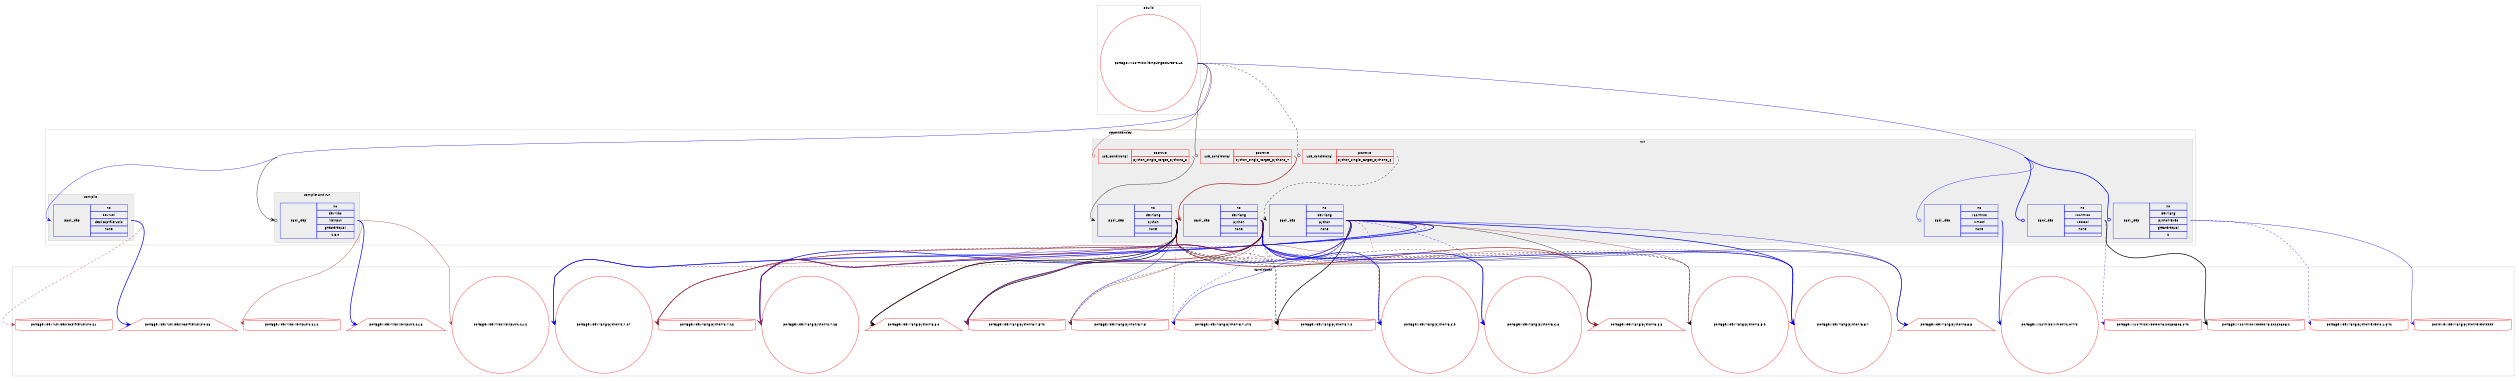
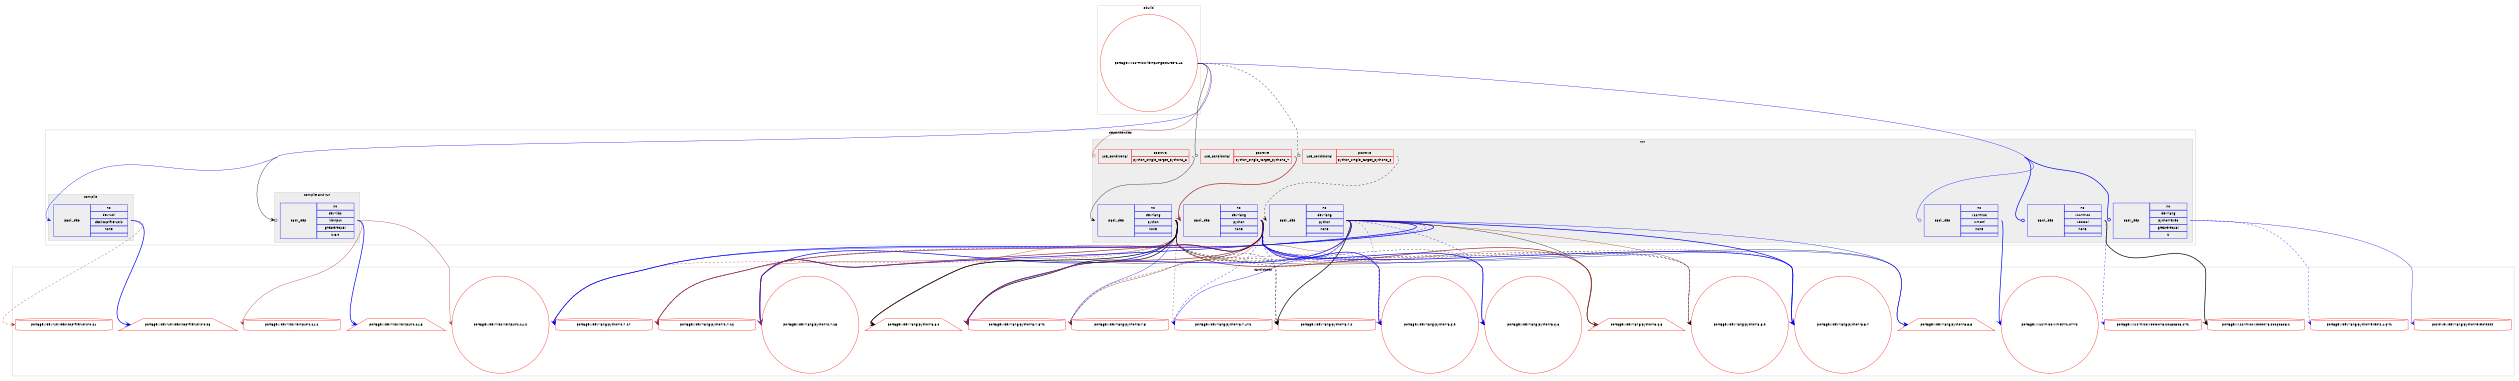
  digraph {
    compound=true
    concentrate=true
    fontname=Helvetica
    fontsize=10
    newrank=true
    rankdir=TB
    ranksep=1.5
    node [color=red fontname=Helvetica fontsize=10 shape=none]
    edge [arrowhead=vee color=blue headport=w style=solid tailport=e weight=100]
    n1 [label="portage://x11-misc/libinput-gestures-2.41" shape=circle width=4]
    n2 [color=blue label=<<TABLE BORDER="0" CELLBORDER="1" CELLSPACING="0" CELLPADDING="4" WIDTH="220"><TR><TD ROWSPAN="6" CELLPADDING="30">pack_dep</TD></TR><TR><TD WIDTH="110">no</TD></TR><TR><TD>dev-util</TD></TR><TR><TD>desktop-file-utils</TD></TR><TR><TD>none</TD></TR><TR><TD></TD></TR></TABLE>>]
    n3 [color=blue label=<<TABLE BORDER="0" CELLBORDER="1" CELLSPACING="0" CELLPADDING="4" WIDTH="220"><TR><TD ROWSPAN="6" CELLPADDING="30">pack_dep</TD></TR><TR><TD WIDTH="110">no</TD></TR><TR><TD>dev-libs</TD></TR><TR><TD>libinput</TD></TR><TR><TD>greaterequal</TD></TR><TR><TD>1.8.0</TD></TR></TABLE>>]
    n4 [color=blue label=<<TABLE BORDER="0" CELLBORDER="1" CELLSPACING="0" CELLPADDING="4" WIDTH="220"><TR><TD ROWSPAN="6" CELLPADDING="30">pack_dep</TD></TR><TR><TD WIDTH="110">no</TD></TR><TR><TD>dev-lang</TD></TR><TR><TD>python</TD></TR><TR><TD>none</TD></TR><TR><TD></TD></TR></TABLE>>]
    n5 [label=<<TABLE BORDER="0" CELLBORDER="1" CELLSPACING="0" CELLPADDING="4"><TR><TD ROWSPAN="3" CELLPADDING="10">use_conditional</TD></TR><TR><TD>positive</TD></TR><TR><TD>python_single_target_python3_5</TD></TR></TABLE>>]
    n6 [color=blue label=<<TABLE BORDER="0" CELLBORDER="1" CELLSPACING="0" CELLPADDING="4" WIDTH="220"><TR><TD ROWSPAN="6" CELLPADDING="30">pack_dep</TD></TR><TR><TD WIDTH="110">no</TD></TR><TR><TD>dev-lang</TD></TR><TR><TD>python</TD></TR><TR><TD>none</TD></TR><TR><TD></TD></TR></TABLE>>]
    n7 [label=<<TABLE BORDER="0" CELLBORDER="1" CELLSPACING="0" CELLPADDING="4"><TR><TD ROWSPAN="3" CELLPADDING="10">use_conditional</TD></TR><TR><TD>positive</TD></TR><TR><TD>python_single_target_python3_6</TD></TR></TABLE>>]
    n8 [color=blue label=<<TABLE BORDER="0" CELLBORDER="1" CELLSPACING="0" CELLPADDING="4" WIDTH="220"><TR><TD ROWSPAN="6" CELLPADDING="30">pack_dep</TD></TR><TR><TD WIDTH="110">no</TD></TR><TR><TD>dev-lang</TD></TR><TR><TD>python</TD></TR><TR><TD>none</TD></TR><TR><TD></TD></TR></TABLE>>]
    n9 [label=<<TABLE BORDER="0" CELLBORDER="1" CELLSPACING="0" CELLPADDING="4"><TR><TD ROWSPAN="3" CELLPADDING="10">use_conditional</TD></TR><TR><TD>positive</TD></TR><TR><TD>python_single_target_python3_7</TD></TR></TABLE>>]
    n10 [color=blue label=<<TABLE BORDER="0" CELLBORDER="1" CELLSPACING="0" CELLPADDING="4" WIDTH="220"><TR><TD ROWSPAN="6" CELLPADDING="30">pack_dep</TD></TR><TR><TD WIDTH="110">no</TD></TR><TR><TD>dev-lang</TD></TR><TR><TD>python-exec</TD></TR><TR><TD>greaterequal</TD></TR><TR><TD>2</TD></TR></TABLE>>]
    n11 [color=blue label=<<TABLE BORDER="0" CELLBORDER="1" CELLSPACING="0" CELLPADDING="4" WIDTH="220"><TR><TD ROWSPAN="6" CELLPADDING="30">pack_dep</TD></TR><TR><TD WIDTH="110">no</TD></TR><TR><TD>x11-misc</TD></TR><TR><TD>wmctrl</TD></TR><TR><TD>none</TD></TR><TR><TD></TD></TR></TABLE>>]
    n12 [color=blue label=<<TABLE BORDER="0" CELLBORDER="1" CELLSPACING="0" CELLPADDING="4" WIDTH="220"><TR><TD ROWSPAN="6" CELLPADDING="30">pack_dep</TD></TR><TR><TD WIDTH="110">no</TD></TR><TR><TD>x11-misc</TD></TR><TR><TD>xdotool</TD></TR><TR><TD>none</TD></TR><TR><TD></TD></TR></TABLE>>]
    n13 [label="portage://dev-util/desktop-file-utils-0.23" shape=trapezium width=4]
    n14 [label="portage://dev-util/desktop-file-utils-0.24" shape=cylinder width=4]
    n15 [label="portage://dev-libs/libinput-1.14.1" shape=cylinder width=4]
    n16 [label="portage://dev-libs/libinput-1.14.2" shape=circle width=4]
    n17 [label="portage://dev-libs/libinput-1.14.3" shape=trapezium width=4]
    n18 [label="portage://dev-lang/python-2.7.15" shape=circle width=4]
    n19 [label="portage://dev-lang/python-2.7.16" shape=cylinder width=4]
-   n20 [label="portage://dev-lang/python-2.7.17" shape=circle width=4]
+   n20 [label="portage://dev-lang/python-2.7.17" shape=cylinder width=4]
    n21 [label="portage://dev-lang/python-3.5.5" shape=trapezium width=4]
    n22 [label="portage://dev-lang/python-3.5.7" shape=circle width=4]
    n23 [label="portage://dev-lang/python-3.5.9" shape=circle width=4]
    n24 [label="portage://dev-lang/python-3.6.5" shape=trapezium width=4]
    n25 [label="portage://dev-lang/python-3.6.8" shape=circle width=4]
    n26 [label="portage://dev-lang/python-3.6.9" shape=circle width=4]
    n27 [label="portage://dev-lang/python-3.7.2" shape=cylinder width=4]
    n28 [label="portage://dev-lang/python-3.7.4-r1" shape=cylinder width=4]
    n29 [label="portage://dev-lang/python-3.7.5" shape=cylinder width=4]
    n30 [label="portage://dev-lang/python-3.7.5-r1" shape=cylinder width=4]
    n31 [label="portage://dev-lang/python-3.8.0" shape=trapezium width=4]
    n32 [label="portage://dev-lang/python-exec-2.4.6-r1" shape=cylinder width=4]
    n33 [label="positive://dev-lang/python-exec-9999" shape=cylinder width=4]
    n34 [label="portage://x11-misc/wmctrl-1.07-r2" shape=circle width=4]
    n35 [label="portage://x11-misc/xdotool-3.20150503.1-r1" shape=cylinder width=4]
    n36 [label="portage://x11-misc/xdotool-3.20160805.1" shape=cylinder width=4]
    subgraph cluster_1 {
      color=gray
      label=<<i>ebuild</i>>
      rank=same
      n1
    }
    subgraph cluster_2 {
      color=gray
      label=<<i>dependencies</i>>
      subgraph cluster_3 {
        color=gray
        fillcolor="#eeeeee"
        label=<<i>compile</i>>
        style=filled
        subgraph sub_4 {
          color=gray
          fillcolor="#eeeeee"
          label=<<i>compile</i>>
          style=filled
          n2
        }
      }
      subgraph cluster_5 {
        color=gray
        fillcolor="#eeeeee"
        label=<<i>compile and run</i>>
        style=filled
        subgraph sub_6 {
          color=gray
          fillcolor="#eeeeee"
          label=<<i>compile and run</i>>
          style=filled
          n3
        }
      }
      subgraph cluster_7 {
        color=gray
        fillcolor="#eeeeee"
        label=<<i>run</i>>
        style=filled
        subgraph sub_8 {
          color=gray
          fillcolor="#eeeeee"
          label=<<i>run</i>>
          style=filled
          n5
          subgraph sub_9 {
            color=gray
            fillcolor="#eeeeee"
            label=<<i>run</i>>
            style=filled
            n4
          }
        }
        subgraph sub_10 {
          color=gray
          fillcolor="#eeeeee"
          label=<<i>run</i>>
          style=filled
          n7
          subgraph sub_11 {
            color=gray
            fillcolor="#eeeeee"
            label=<<i>run</i>>
            style=filled
            n6
          }
        }
        subgraph sub_12 {
          color=gray
          fillcolor="#eeeeee"
          label=<<i>run</i>>
          style=filled
          n9
          subgraph sub_13 {
            color=gray
            fillcolor="#eeeeee"
            label=<<i>run</i>>
            style=filled
            n8
          }
        }
        subgraph sub_14 {
          color=gray
          fillcolor="#eeeeee"
          label=<<i>run</i>>
          style=filled
          n10
        }
        subgraph sub_15 {
          color=gray
          fillcolor="#eeeeee"
          label=<<i>run</i>>
          style=filled
          n11
        }
        subgraph sub_16 {
          color=gray
          fillcolor="#eeeeee"
          label=<<i>run</i>>
          style=filled
          n12
        }
      }
    }
    subgraph cluster_17 {
      color=gray
      label=<<i>candidates</i>>
      rank=same
      subgraph sub_18 {
        color=black
        label=<<i>candidates</i>>
        nodesep=1
        rank=same
        n13
        n14
      }
      subgraph sub_19 {
        color=black
        label=<<i>candidates</i>>
        nodesep=1
        rank=same
        n15
        n16
        n17
      }
      subgraph sub_20 {
        color=black
        label=<<i>candidates</i>>
        nodesep=1
        rank=same
        n18
        n19
        n20
        n21
        n22
        n23
        n24
        n25
        n26
        n27
        n28
        n29
        n30
        n31
      }
      subgraph sub_21 {
        color=black
        label=<<i>candidates</i>>
        nodesep=1
        rank=same
        n18
        n19
        n20
        n21
        n22
        n23
        n24
        n25
        n26
        n27
        n28
        n29
        n30
        n31
      }
      subgraph sub_22 {
        color=black
        label=<<i>candidates</i>>
        nodesep=1
        rank=same
        n18
        n19
        n20
        n21
        n22
        n23
        n24
        n25
        n26
        n27
        n28
        n29
        n30
        n31
      }
      subgraph sub_23 {
        color=black
        label=<<i>candidates</i>>
        nodesep=1
        rank=same
        n32
        n33
      }
      subgraph sub_24 {
        color=black
        label=<<i>candidates</i>>
        nodesep=1
        rank=same
        n34
      }
      subgraph sub_25 {
        color=black
        label=<<i>candidates</i>>
        nodesep=1
        rank=same
        n35
        n36
      }
    }
    n1 -> n2 [weight=20]
    n1 -> n3 [arrowhead=odotvee color=black weight=20]
    n1 -> n5 [arrowhead=odot color=brown weight=20]
    n1 -> n7 [arrowhead=odot color=black style=dashed weight=20]
    n1 -> n9 [arrowhead=odot color=black weight=20]
    n1 -> n10 [arrowhead=odot style=bold weight=20]
    n1 -> n11 [arrowhead=odot weight=20]
    n1 -> n12 [arrowhead=odot style=bold weight=20]
    n2 -> n13 [style=bold]
    n2 -> n14 [color=brown style=dashed]
    n3 -> n15 [color=brown]
    n3 -> n16 [color=brown]
    n3 -> n17 [style=bold]
    n4 -> n18 [style=bold]
    n4 -> n19 [color=brown]
    n4 -> n20 [color=brown style=dashed]
    n4 -> n21 [color=black]
    n4 -> n22 [color=brown style=dashed]
    n4 -> n23 [color=black style=dashed]
    n4 -> n24 [color=brown style=bold]
    n4 -> n25 [color=black style=dashed]
    n4 -> n26 [color=brown style=dashed]
    n4 -> n27 [color=black style=dashed]
    n4 -> n28 [color=brown style=dashed]
    n4 -> n29
    n4 -> n30 [color=black style=bold]
    n4 -> n31 [color=black style=bold]
    n5 -> n4 [color=black weight=20]
    n6 -> n18 [style=bold]
    n6 -> n19 [style=dashed]
    n6 -> n20 [style=bold]
    n6 -> n21
    n6 -> n22 [style=bold]
    n6 -> n23 [color=brown]
    n6 -> n24 [color=black]
    n6 -> n25 [style=dashed]
    n6 -> n26 [color=brown style=dashed]
    n6 -> n27 [color=black style=bold]
    n6 -> n28
    n6 -> n29 [color=black style=dashed]
    n6 -> n30 [style=bold]
    n6 -> n31 [color=brown]
    n7 -> n6 [color=black style=dashed weight=20]
    n8 -> n18 [color=brown style=bold]
    n8 -> n19 [color=brown style=bold]
    n8 -> n20
    n8 -> n21
    n8 -> n22 [style=bold]
    n8 -> n23 [color=black style=dashed]
    n8 -> n24 [color=brown]
    n8 -> n25 [style=bold]
    n8 -> n26 [style=bold]
    n8 -> n27 [color=black style=dashed]
    n8 -> n28 [style=dashed]
    n8 -> n29 [color=brown]
    n8 -> n30 [color=brown style=bold]
    n8 -> n31 [color=black]
    n9 -> n8 [color=brown style=bold weight=20]
    n10 -> n32 [style=dashed]
    n10 -> n33
    n11 -> n34 [style=bold]
    n12 -> n35 [style=dashed]
    n12 -> n36 [color=black style=bold]
  }
